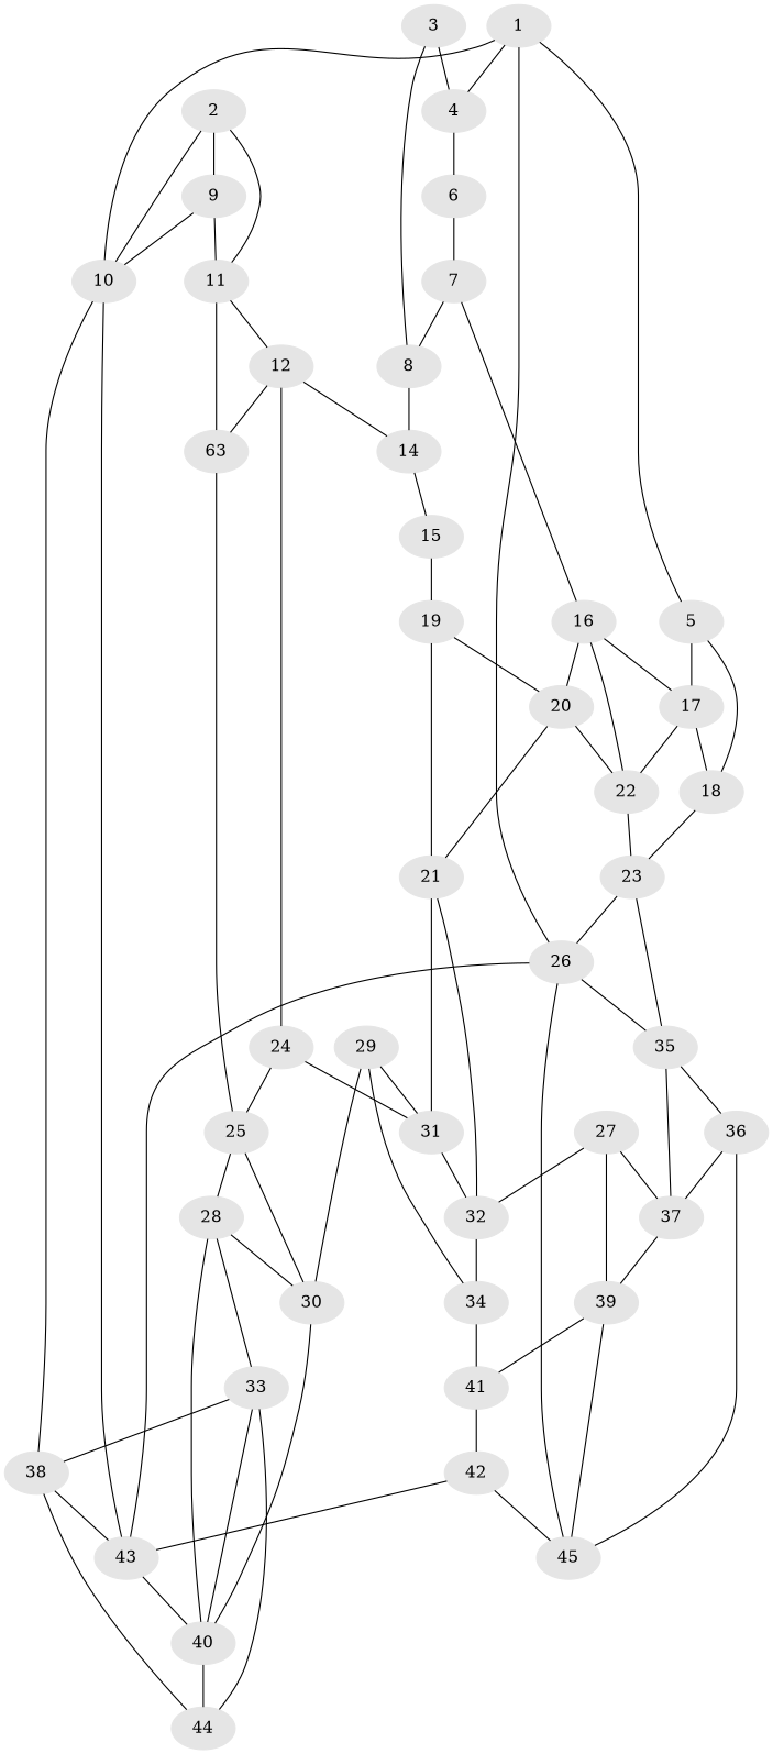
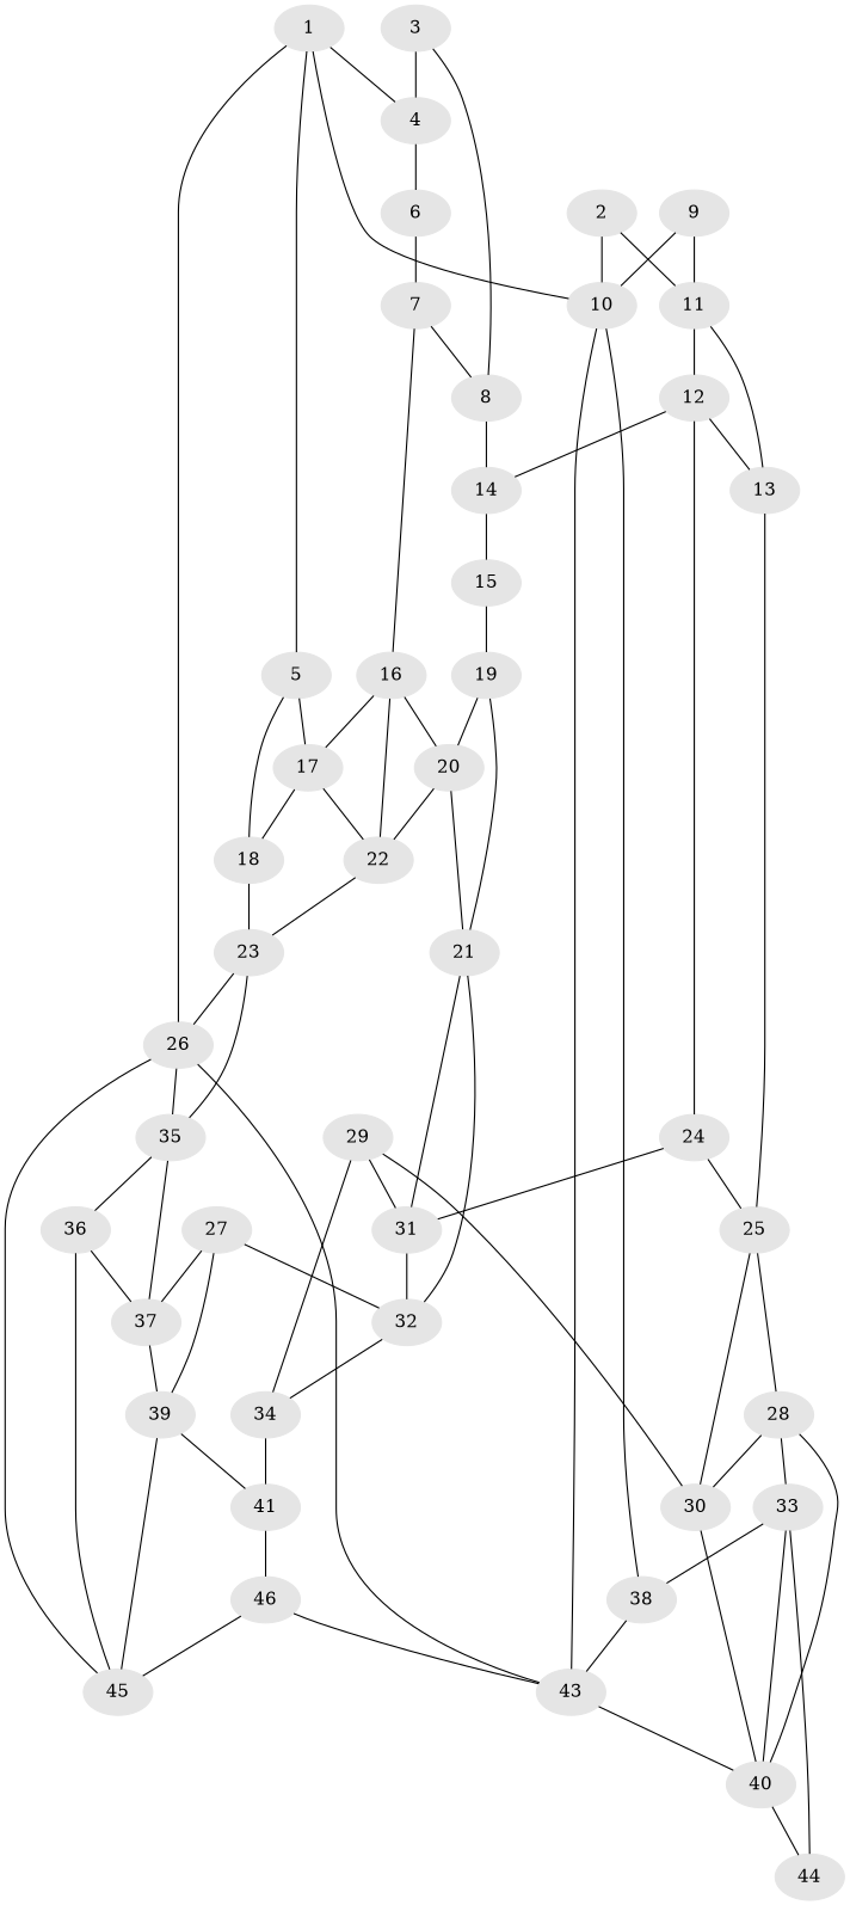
  graph {
    node [color=gray90 style=filled]
    edge [weight=1.0]
    1
    4
    5
    10
    26
    6
    17
    18
    38
    43
    35
    45
    2
    9
    11
    12
-   13 [label=63]
+   13
    3
    8
    14
    7
    22
    23
    16
    20
    15
    44
    40
    24
    25
    31
    28
    30
    19
    21
    32
    34
    37
    36
    33
    27
    39
    41
    29
-   42
+   42 [label=46]
    1 -- 4
    1 -- 5
    1 -- 10
    1 -- 26
    4 -- 6 [weight=2.0]
    5 -- 17
    5 -- 18
    10 -- 38
    10 -- 43
    26 -- 43
    26 -- 35
    26 -- 45
    6 -- 7
    17 -- 18
    17 -- 22
    18 -- 23
    38 -- 43
-   38 -- 44
    43 -- 40
    35 -- 37
    35 -- 36
    2 -- 10
-   2 -- 9
    2 -- 11
    9 -- 10
    9 -- 11 [weight=2.0]
    11 -- 12
    11 -- 13
    12 -- 13
    12 -- 14
    12 -- 24
    13 -- 25
    3 -- 4 [weight=2.0]
    3 -- 8
    8 -- 14 [weight=2.0]
    14 -- 15
    7 -- 8
    7 -- 16
    22 -- 23
    23 -- 26
    23 -- 35
    16 -- 17
    16 -- 22
    16 -- 20
    20 -- 22
    20 -- 21
    15 -- 19 [weight=2.0]
    40 -- 44
    24 -- 25
    24 -- 31
    25 -- 28
    25 -- 30
    31 -- 32
    28 -- 40
    28 -- 30
    28 -- 33
    30 -- 40
    19 -- 20
    19 -- 21
    21 -- 31
    21 -- 32
    32 -- 34
    34 -- 41 [weight=2.0]
    37 -- 39
    36 -- 45
    36 -- 37
    33 -- 38
    33 -- 44
    33 -- 40
    27 -- 32
    27 -- 37
    27 -- 39
    39 -- 45
    39 -- 41
    41 -- 42
    29 -- 31
    29 -- 30
    29 -- 34
    42 -- 43
    42 -- 45
  }
